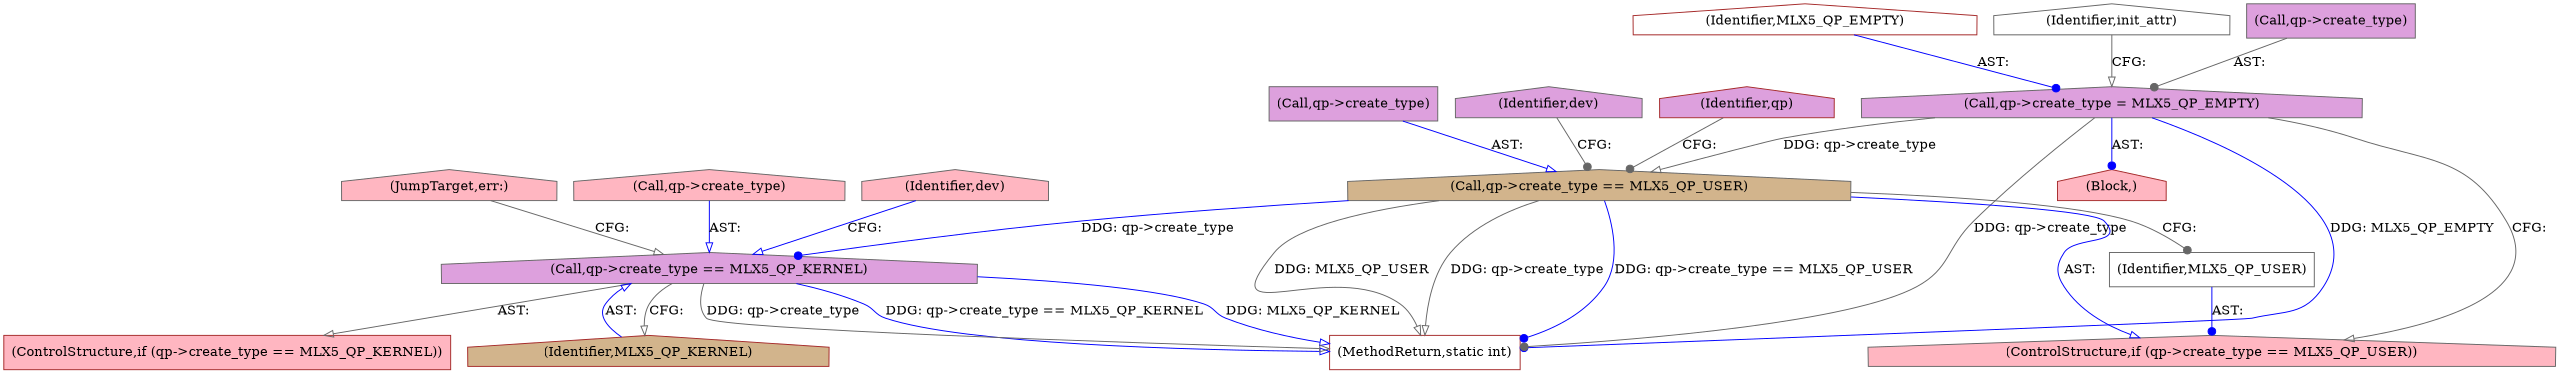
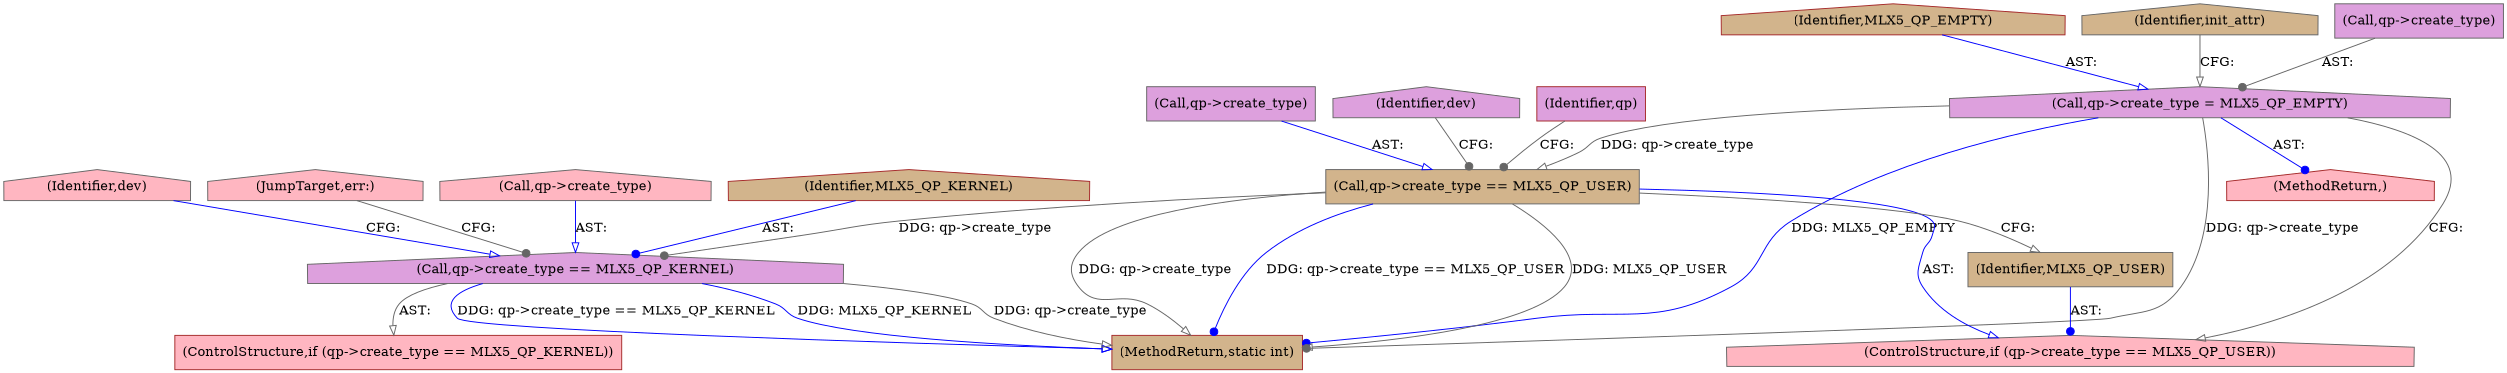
  digraph {
    node [color=gray40 fillcolor=plum shape=house style=filled]
    edge [arrowhead=onormal color=gray40]
    n1 [label="(Call,qp->create_type = MLX5_QP_EMPTY)"]
-   n2 [fillcolor=tan label="(Call,qp->create_type == MLX5_QP_USER)"]
-   n3 [color=brown fillcolor=lightpink label="(Block,)"]
-   n4 [color=brown fillcolor=white label="(MethodReturn,static int)" shape=box]
+   n2 [fillcolor=tan label="(Call,qp->create_type == MLX5_QP_USER)" shape=box]
+   n3 [color=brown fillcolor=lightpink label="(MethodReturn,)"]
+   n4 [color=brown fillcolor=tan label="(MethodReturn,static int)" shape=box]
    n5 [fillcolor=lightpink label="(ControlStructure,if (qp->create_type == MLX5_QP_USER))"]
    n6 [label="(Call,qp->create_type == MLX5_QP_KERNEL)"]
-   n7 [fillcolor=white label="(Identifier,MLX5_QP_USER)" shape=box]
-   n8 [color=brown fillcolor=white label="(Identifier,MLX5_QP_EMPTY)"]
+   n7 [fillcolor=tan label="(Identifier,MLX5_QP_USER)" shape=box]
+   n8 [color=brown fillcolor=tan label="(Identifier,MLX5_QP_EMPTY)"]
    n9 [color=brown fillcolor=tan label="(Identifier,MLX5_QP_KERNEL)"]
    n10 [color=brown fillcolor=lightpink label="(ControlStructure,if (qp->create_type == MLX5_QP_KERNEL))" shape=box]
    n11 [fillcolor=lightpink label="(Identifier,dev)"]
    n12 [label="(Call,qp->create_type)" shape=box]
-   n13 [fillcolor=white label="(Identifier,init_attr)"]
+   n13 [fillcolor=tan label="(Identifier,init_attr)"]
    n14 [fillcolor=lightpink label="(JumpTarget,err:)"]
    n15 [fillcolor=lightpink label="(Call,qp->create_type)"]
    n16 [label="(Identifier,dev)"]
-   n17 [color=brown label="(Identifier,qp)"]
+   n17 [color=brown label="(Identifier,qp)" shape=box]
    n18 [label="(Call,qp->create_type)" shape=box]
    n1 -> n2 [label="DDG: qp->create_type"]
    n1 -> n3 [arrowhead=dot color=blue label="AST: "]
    n1 -> n4 [arrowhead=dot color=blue label="DDG: MLX5_QP_EMPTY"]
    n1 -> n4 [arrowhead=dot label="DDG: qp->create_type"]
    n1 -> n5 [label="CFG: "]
    n2 -> n4 [label="DDG: qp->create_type"]
    n2 -> n4 [arrowhead=dot color=blue label="DDG: qp->create_type == MLX5_QP_USER"]
    n2 -> n4 [label="DDG: MLX5_QP_USER"]
    n2 -> n5 [color=blue label="AST: "]
-   n2 -> n6 [arrowhead=dot color=blue label="DDG: qp->create_type"]
-   n2 -> n7 [arrowhead=dot label="CFG: "]
+   n2 -> n6 [arrowhead=dot label="DDG: qp->create_type"]
+   n2 -> n7 [label="CFG: "]
    n6 -> n4 [color=blue label="DDG: qp->create_type == MLX5_QP_KERNEL"]
    n6 -> n4 [color=blue label="DDG: MLX5_QP_KERNEL"]
    n6 -> n4 [label="DDG: qp->create_type"]
-   n6 -> n9 [label="CFG: "]
    n6 -> n10 [label="AST: "]
    n7 -> n5 [arrowhead=dot color=blue label="AST: "]
-   n8 -> n1 [arrowhead=dot color=blue label="AST: "]
-   n9 -> n6 [color=blue label="AST: "]
+   n8 -> n1 [color=blue label="AST: "]
+   n9 -> n6 [arrowhead=dot color=blue label="AST: "]
    n11 -> n6 [color=blue label="CFG: "]
    n12 -> n2 [color=blue label="AST: "]
    n13 -> n1 [label="CFG: "]
-   n14 -> n6 [label="CFG: "]
+   n14 -> n6 [arrowhead=dot label="CFG: "]
    n15 -> n6 [color=blue label="AST: "]
    n16 -> n2 [arrowhead=dot label="CFG: "]
    n17 -> n2 [arrowhead=dot label="CFG: "]
    n18 -> n1 [arrowhead=dot label="AST: "]
  }
